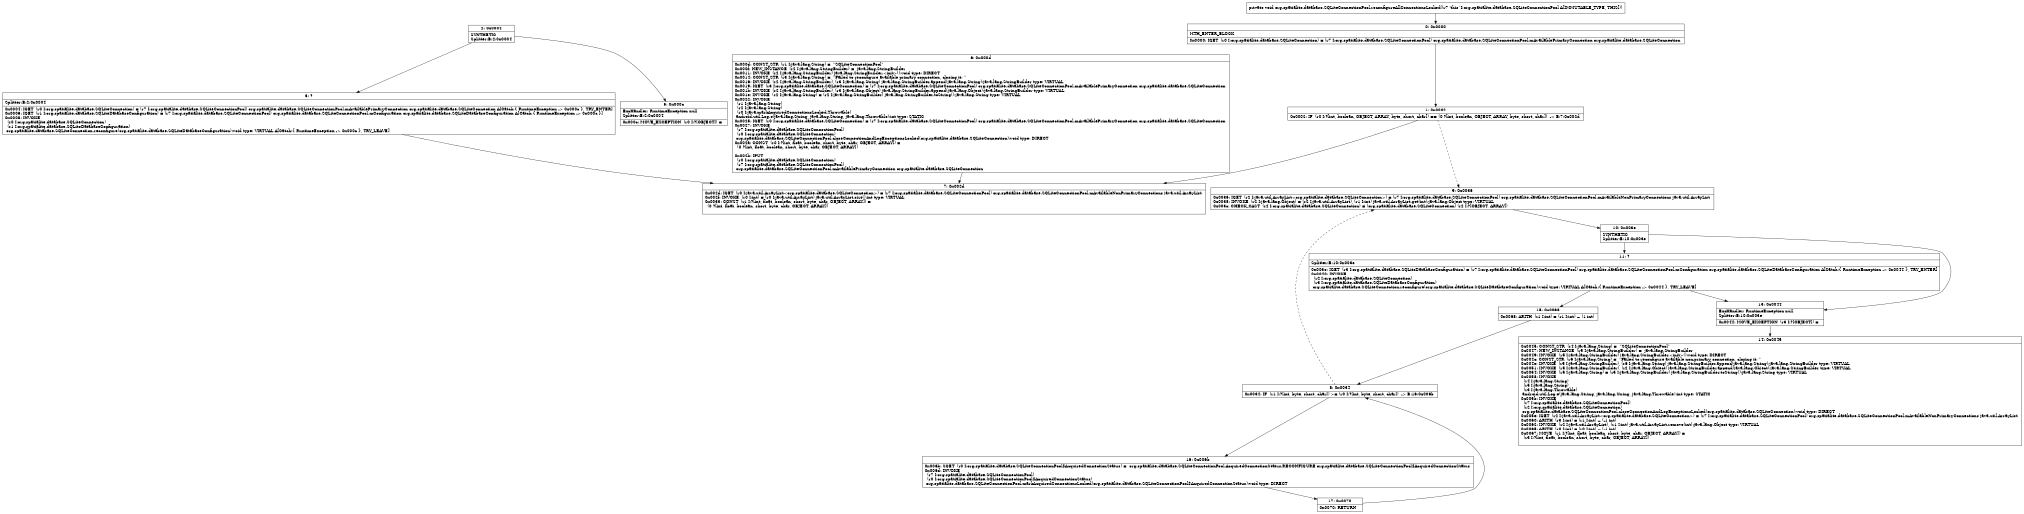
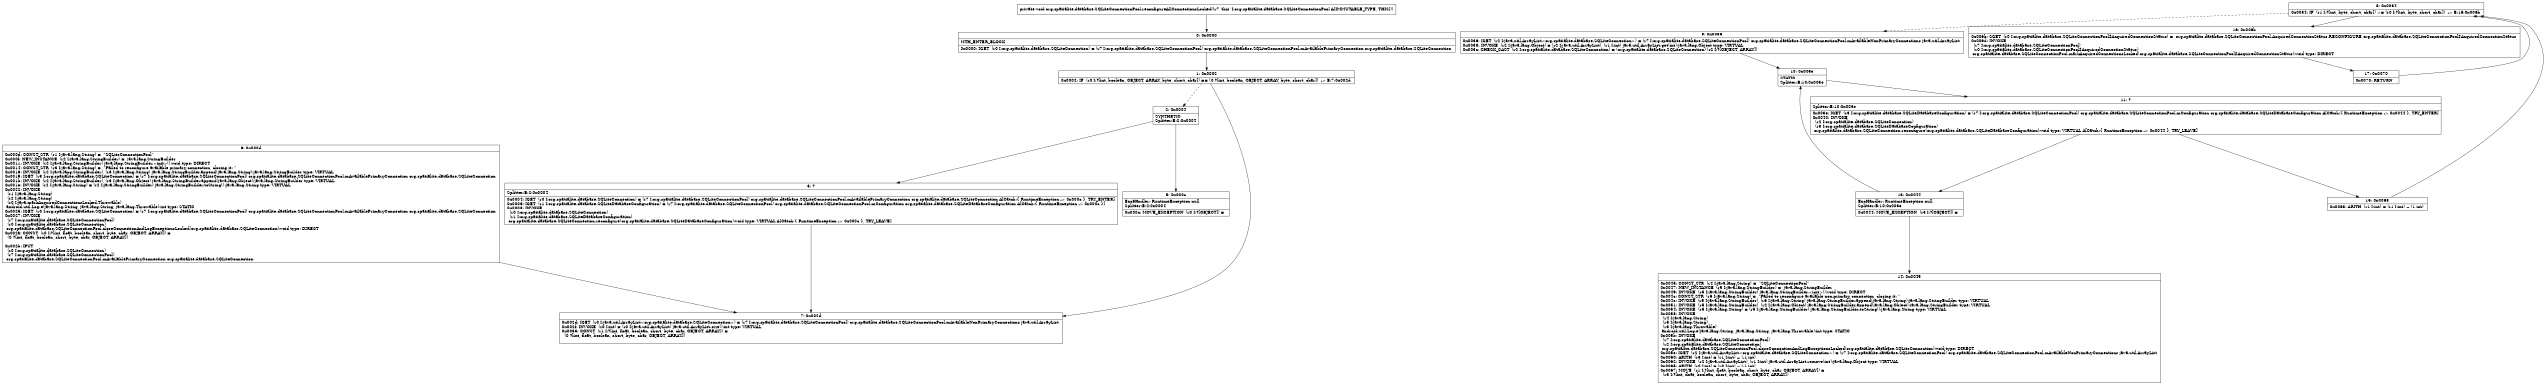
  digraph {
    node [shape=record]
    n1 [label="{0\:\ 0x0000|MTH_ENTER_BLOCK\l|0x0000: IGET  (r0 I:org.spatialite.database.SQLiteConnection) = (r7 I:org.spatialite.database.SQLiteConnectionPool) org.spatialite.database.SQLiteConnectionPool.mAvailablePrimaryConnection org.spatialite.database.SQLiteConnection \l}"]
    n2 [label="{1\:\ 0x0002|0x0002: IF  (r0 I:?[int, boolean, OBJECT, ARRAY, byte, short, char]) == (0 ?[int, boolean, OBJECT, ARRAY, byte, short, char])  \-\> B:7:0x002d \l}"]
    n3 [label="{2\:\ 0x0004|SYNTHETIC\lSplitter:B:2:0x0004\l}"]
    n4 [label="{7\:\ 0x002d|0x002d: IGET  (r0 I:java.util.ArrayList\<org.spatialite.database.SQLiteConnection\>) = (r7 I:org.spatialite.database.SQLiteConnectionPool) org.spatialite.database.SQLiteConnectionPool.mAvailableNonPrimaryConnections java.util.ArrayList \l0x002f: INVOKE  (r0 I:int) = (r0 I:java.util.ArrayList) java.util.ArrayList.size():int type: VIRTUAL \l0x0033: CONST  (r1 I:?[int, float, boolean, short, byte, char, OBJECT, ARRAY]) = \l  (0 ?[int, float, boolean, short, byte, char, OBJECT, ARRAY])\l \l}"]
    n5 [label="{3\:\ ?|Splitter:B:2:0x0004\l|0x0004: IGET  (r0 I:org.spatialite.database.SQLiteConnection) = (r7 I:org.spatialite.database.SQLiteConnectionPool) org.spatialite.database.SQLiteConnectionPool.mAvailablePrimaryConnection org.spatialite.database.SQLiteConnection A[Catch:\{ RuntimeException \-\> 0x000c \}, TRY_ENTER]\l0x0006: IGET  (r1 I:org.spatialite.database.SQLiteDatabaseConfiguration) = (r7 I:org.spatialite.database.SQLiteConnectionPool) org.spatialite.database.SQLiteConnectionPool.mConfiguration org.spatialite.database.SQLiteDatabaseConfiguration A[Catch:\{ RuntimeException \-\> 0x000c \}]\l0x0008: INVOKE  \l  (r0 I:org.spatialite.database.SQLiteConnection)\l  (r1 I:org.spatialite.database.SQLiteDatabaseConfiguration)\l org.spatialite.database.SQLiteConnection.reconfigure(org.spatialite.database.SQLiteDatabaseConfiguration):void type: VIRTUAL A[Catch:\{ RuntimeException \-\> 0x000c \}, TRY_LEAVE]\l}"]
    n6 [label="{5\:\ 0x000c|ExcHandler: RuntimeException null\lSplitter:B:2:0x0004\l|0x000c: MOVE_EXCEPTION  (r0 I:?[OBJECT]) =  \l}"]
    n7 [label="{6\:\ 0x000d|0x000d: CONST_STR  (r1 I:java.lang.String) =  \"SQLiteConnectionPool\" \l0x000f: NEW_INSTANCE  (r2 I:java.lang.StringBuilder) =  java.lang.StringBuilder \l0x0011: INVOKE  (r2 I:java.lang.StringBuilder) java.lang.StringBuilder.\<init\>():void type: DIRECT \l0x0014: CONST_STR  (r3 I:java.lang.String) =  \"Failed to reconfigure available primary connection, closing it: \" \l0x0016: INVOKE  (r2 I:java.lang.StringBuilder), (r3 I:java.lang.String) java.lang.StringBuilder.append(java.lang.String):java.lang.StringBuilder type: VIRTUAL \l0x0019: IGET  (r3 I:org.spatialite.database.SQLiteConnection) = (r7 I:org.spatialite.database.SQLiteConnectionPool) org.spatialite.database.SQLiteConnectionPool.mAvailablePrimaryConnection org.spatialite.database.SQLiteConnection \l0x001b: INVOKE  (r2 I:java.lang.StringBuilder), (r3 I:java.lang.Object) java.lang.StringBuilder.append(java.lang.Object):java.lang.StringBuilder type: VIRTUAL \l0x001e: INVOKE  (r2 I:java.lang.String) = (r2 I:java.lang.StringBuilder) java.lang.StringBuilder.toString():java.lang.String type: VIRTUAL \l0x0022: INVOKE  \l  (r1 I:java.lang.String)\l  (r2 I:java.lang.String)\l  (r0 I:java.markAcquiredConnectionsLocked.Throwable)\l android.util.Log.e(java.lang.String, java.lang.String, java.lang.Throwable):int type: STATIC \l0x0025: IGET  (r0 I:org.spatialite.database.SQLiteConnection) = (r7 I:org.spatialite.database.SQLiteConnectionPool) org.spatialite.database.SQLiteConnectionPool.mAvailablePrimaryConnection org.spatialite.database.SQLiteConnection \l0x0027: INVOKE  \l  (r7 I:org.spatialite.database.SQLiteConnectionPool)\l  (r0 I:org.spatialite.database.SQLiteConnection)\l org.spatialite.database.SQLiteConnectionPool.closeConnectionAndLogExceptionsLocked(org.spatialite.database.SQLiteConnection):void type: DIRECT \l0x002a: CONST  (r0 I:?[int, float, boolean, short, byte, char, OBJECT, ARRAY]) = \l  (0 ?[int, float, boolean, short, byte, char, OBJECT, ARRAY])\l \l0x002b: IPUT  \l  (r0 I:org.spatialite.database.SQLiteConnection)\l  (r7 I:org.spatialite.database.SQLiteConnectionPool)\l org.spatialite.database.SQLiteConnectionPool.mAvailablePrimaryConnection org.spatialite.database.SQLiteConnection \l}"]
    n8 [label="{8\:\ 0x0034|0x0034: IF  (r1 I:?[int, byte, short, char]) \>= (r0 I:?[int, byte, short, char])  \-\> B:16:0x006b \l}"]
    n9 [label="{9\:\ 0x0036|0x0036: IGET  (r2 I:java.util.ArrayList\<org.spatialite.database.SQLiteConnection\>) = (r7 I:org.spatialite.database.SQLiteConnectionPool) org.spatialite.database.SQLiteConnectionPool.mAvailableNonPrimaryConnections java.util.ArrayList \l0x0038: INVOKE  (r2 I:java.lang.Object) = (r2 I:java.util.ArrayList), (r1 I:int) java.util.ArrayList.get(int):java.lang.Object type: VIRTUAL \l0x003c: CHECK_CAST  (r2 I:org.spatialite.database.SQLiteConnection) = (org.spatialite.database.SQLiteConnection) (r2 I:?[OBJECT, ARRAY]) \l}"]
    n10 [label="{16\:\ 0x006b|0x006b: SGET  (r0 I:org.spatialite.database.SQLiteConnectionPool$AcquiredConnectionStatus) =  org.spatialite.database.SQLiteConnectionPool.AcquiredConnectionStatus.RECONFIGURE org.spatialite.database.SQLiteConnectionPool$AcquiredConnectionStatus \l0x006d: INVOKE  \l  (r7 I:org.spatialite.database.SQLiteConnectionPool)\l  (r0 I:org.spatialite.database.SQLiteConnectionPool$AcquiredConnectionStatus)\l org.spatialite.database.SQLiteConnectionPool.markAcquiredConnectionsLocked(org.spatialite.database.SQLiteConnectionPool$AcquiredConnectionStatus):void type: DIRECT \l}"]
-   n11 [label="{10\:\ 0x003e|SYNTHETIC\lSplitter:B:10:0x003e\l}"]
+   n11 [label="{10\:\ 0x003e|STATIC\lSplitter:B:10:0x003e\l}"]
    n12 [label="{17\:\ 0x0070|0x0070: RETURN   \l}"]
    n13 [label="{11\:\ ?|Splitter:B:10:0x003e\l|0x003e: IGET  (r3 I:org.spatialite.database.SQLiteDatabaseConfiguration) = (r7 I:org.spatialite.database.SQLiteConnectionPool) org.spatialite.database.SQLiteConnectionPool.mConfiguration org.spatialite.database.SQLiteDatabaseConfiguration A[Catch:\{ RuntimeException \-\> 0x0044 \}, TRY_ENTER]\l0x0040: INVOKE  \l  (r2 I:org.spatialite.database.SQLiteConnection)\l  (r3 I:org.spatialite.database.SQLiteDatabaseConfiguration)\l org.spatialite.database.SQLiteConnection.reconfigure(org.spatialite.database.SQLiteDatabaseConfiguration):void type: VIRTUAL A[Catch:\{ RuntimeException \-\> 0x0044 \}, TRY_LEAVE]\l}"]
    n14 [label="{13\:\ 0x0044|ExcHandler: RuntimeException null\lSplitter:B:10:0x003e\l|0x0044: MOVE_EXCEPTION  (r3 I:?[OBJECT]) =  \l}"]
    n15 [label="{15\:\ 0x0068|0x0068: ARITH  (r1 I:int) = (r1 I:int) + (1 int) \l}"]
    n16 [label="{14\:\ 0x0045|0x0045: CONST_STR  (r4 I:java.lang.String) =  \"SQLiteConnectionPool\" \l0x0047: NEW_INSTANCE  (r5 I:java.lang.StringBuilder) =  java.lang.StringBuilder \l0x0049: INVOKE  (r5 I:java.lang.StringBuilder) java.lang.StringBuilder.\<init\>():void type: DIRECT \l0x004c: CONST_STR  (r6 I:java.lang.String) =  \"Failed to reconfigure available non\-primary connection, closing it: \" \l0x004e: INVOKE  (r5 I:java.lang.StringBuilder), (r6 I:java.lang.String) java.lang.StringBuilder.append(java.lang.String):java.lang.StringBuilder type: VIRTUAL \l0x0051: INVOKE  (r5 I:java.lang.StringBuilder), (r2 I:java.lang.Object) java.lang.StringBuilder.append(java.lang.Object):java.lang.StringBuilder type: VIRTUAL \l0x0054: INVOKE  (r5 I:java.lang.String) = (r5 I:java.lang.StringBuilder) java.lang.StringBuilder.toString():java.lang.String type: VIRTUAL \l0x0058: INVOKE  \l  (r4 I:java.lang.String)\l  (r5 I:java.lang.String)\l  (r3 I:java.lang.Throwable)\l android.util.Log.e(java.lang.String, java.lang.String, java.lang.Throwable):int type: STATIC \l0x005b: INVOKE  \l  (r7 I:org.spatialite.database.SQLiteConnectionPool)\l  (r2 I:org.spatialite.database.SQLiteConnection)\l org.spatialite.database.SQLiteConnectionPool.closeConnectionAndLogExceptionsLocked(org.spatialite.database.SQLiteConnection):void type: DIRECT \l0x005e: IGET  (r2 I:java.util.ArrayList\<org.spatialite.database.SQLiteConnection\>) = (r7 I:org.spatialite.database.SQLiteConnectionPool) org.spatialite.database.SQLiteConnectionPool.mAvailableNonPrimaryConnections java.util.ArrayList \l0x0060: ARITH  (r3 I:int) = (r1 I:int) + (\-1 int) \l0x0062: INVOKE  (r2 I:java.util.ArrayList), (r1 I:int) java.util.ArrayList.remove(int):java.lang.Object type: VIRTUAL \l0x0065: ARITH  (r0 I:int) = (r0 I:int) + (\-1 int) \l0x0067: MOVE  (r1 I:?[int, float, boolean, short, byte, char, OBJECT, ARRAY]) = \l  (r3 I:?[int, float, boolean, short, byte, char, OBJECT, ARRAY])\l \l}"]
    n17 [label="{private void org.spatialite.database.SQLiteConnectionPool.reconfigureAllConnectionsLocked((r7 'this' I:org.spatialite.database.SQLiteConnectionPool A[IMMUTABLE_TYPE, THIS])) }"]
    n1 -> n2
-   n2 -> n9 [style=dashed]
+   n2 -> n3 [style=dashed]
    n2 -> n4
    n3 -> n5
    n3 -> n6
    n5 -> n4
    n7 -> n4
    n8 -> n9 [style=dashed]
    n8 -> n10
    n9 -> n11
    n10 -> n12
    n11 -> n13
-   n11 -> n14
+   n14 -> n11
    n12 -> n8
    n13 -> n14
    n13 -> n15
    n14 -> n16
    n15 -> n8
    n17 -> n1
  }
